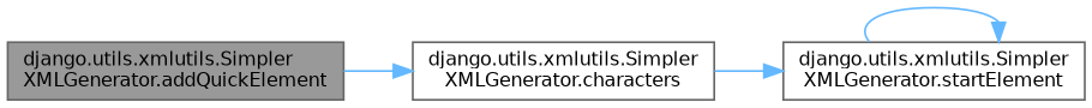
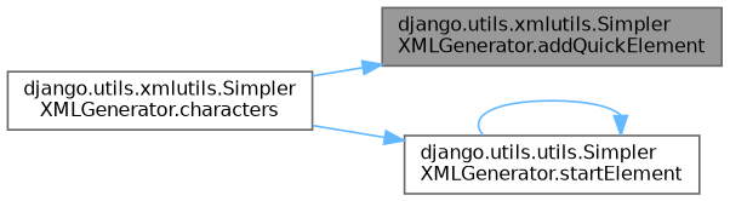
  digraph {
    rankdir=LR
    node [color=grey40 fillcolor=white fontname=Helvetica fontsize=10 shape=box style=filled]
    edge [color=steelblue1 fontname=Helvetica fontsize=10 labelfontname=Helvetica labelfontsize=10 style=solid]
    n1 [color=gray40 fillcolor=grey60 fontcolor=black height=0.2 label="django.utils.xmlutils.Simpler\lXMLGenerator.addQuickElement" width=0.4]
    n2 [height=0.2 label="django.utils.xmlutils.Simpler\lXMLGenerator.characters" width=0.4]
-   n3 [height=0.2 label="django.utils.xmlutils.Simpler\lXMLGenerator.startElement" width=0.4]
-   n1 -> n2
+   n3 [height=0.2 label="django.utils.utils.Simpler\lXMLGenerator.startElement" width=0.4]
+   n2 -> n1
    n2 -> n3
    n3 -> n3
  }
